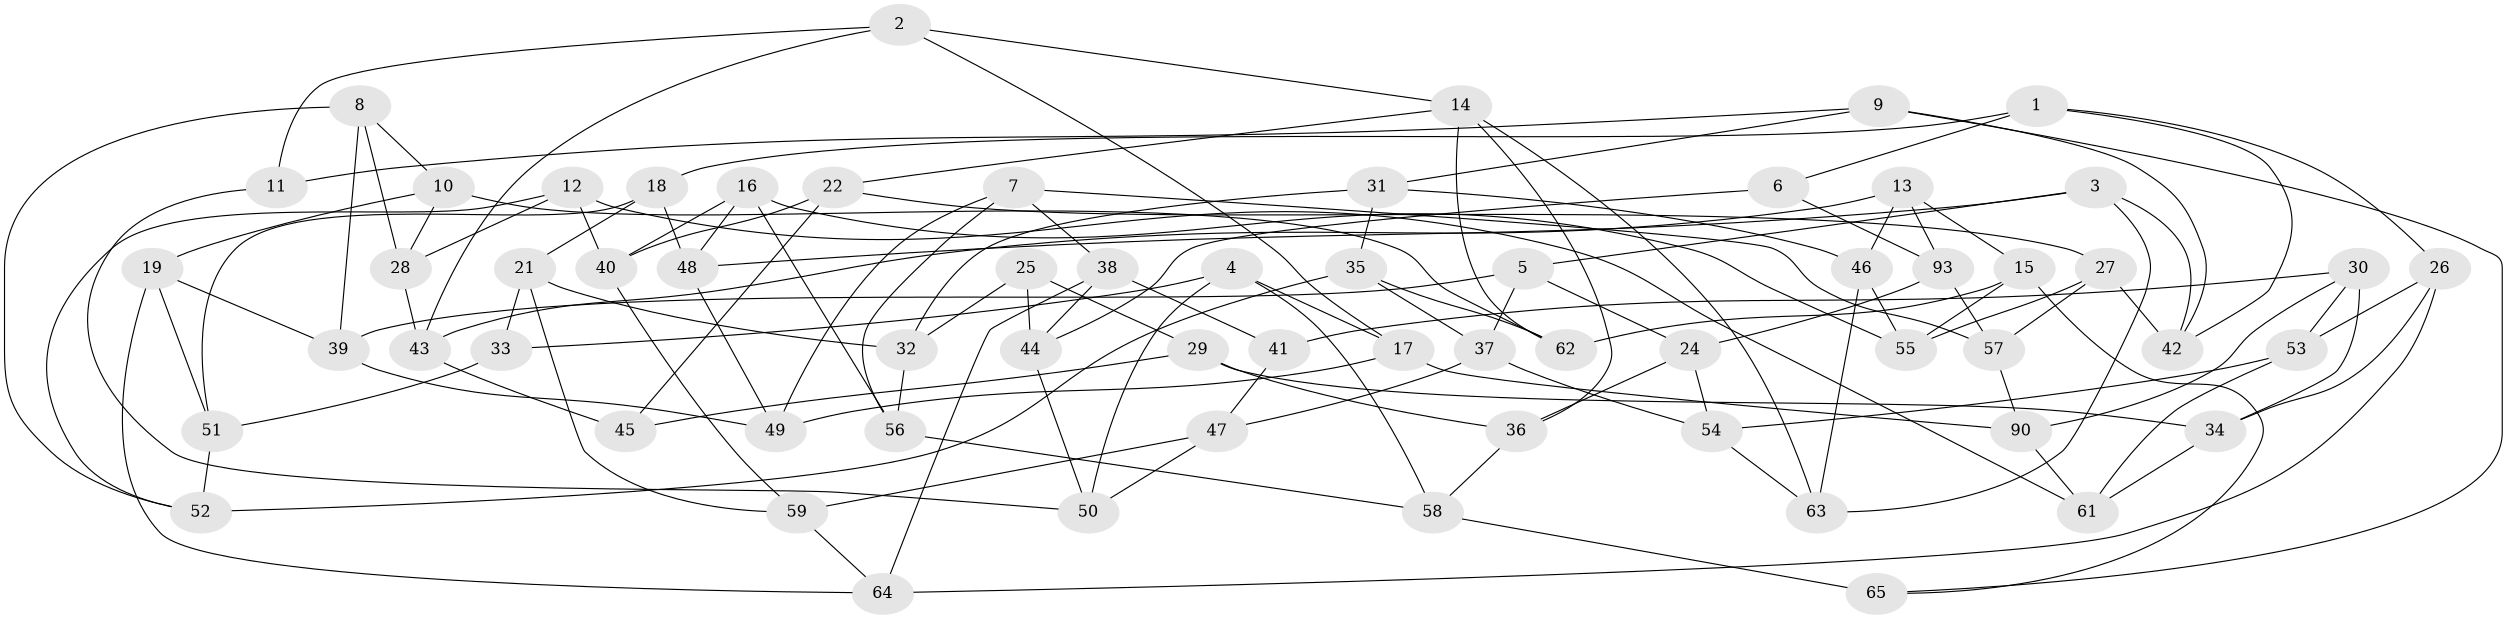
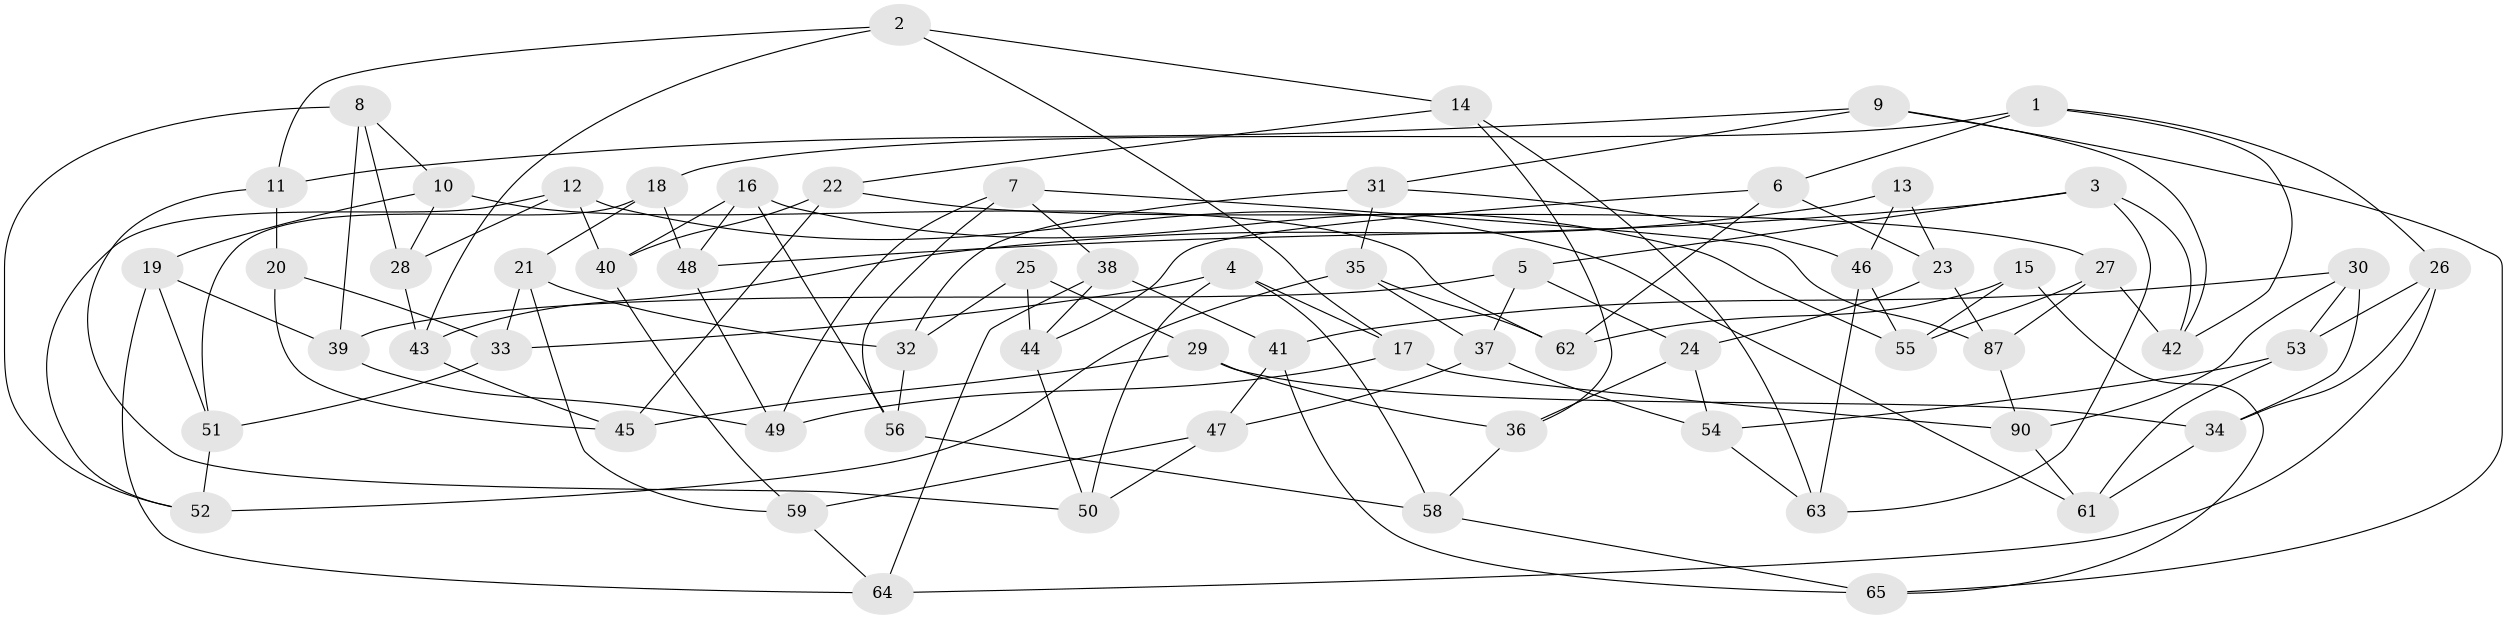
  graph {
    node [color=gray90 style=filled]
    1
    6
    18
    26
    42
-   23 [label=93]
+   23
    44
    62
    48
    21
    51
    64
    34
    53
    2
    11
    14
    17
    43
    50
+   20
    63
    22
    36
    49
    n26 [label=90]
    45
    3
    5
    24
    37
    39
    4
    33
    58
    65
    54
    47
-   57
+   57 [label=87]
    7
    38
    56
    41
    8
    10
    28
    52
    19
    9
    31
    46
    32
    35
    12
    40
    61
    59
    13
    15
    55
    27
    16
    25
    29
    30
    1 -- 6
    1 -- 18
    1 -- 26
    1 -- 42
    6 -- 23
    6 -- 44
-   14 -- 62
+   6 -- 62
    18 -- 48
    18 -- 21
    18 -- 51
    26 -- 64
    26 -- 34
    26 -- 53
    23 -- 24
    23 -- 57
    44 -- 50
    48 -- 49
    21 -- 33
    21 -- 32
    21 -- 59
    51 -- 52
    34 -- 61
    53 -- 54
    53 -- 61
    2 -- 11
    2 -- 14
    2 -- 17
    2 -- 43
    11 -- 50
+   11 -- 20
    14 -- 63
    14 -- 22
    14 -- 36
    17 -- 49
    17 -- n26
    43 -- 45
+   20 -- 45
+   20 -- 33
    22 -- 45
    22 -- 40
    22 -- 27
    36 -- 58
    n26 -- 61
    3 -- 42
    3 -- 48
    3 -- 63
    3 -- 5
    5 -- 24
    5 -- 37
    5 -- 39
    24 -- 36
    24 -- 54
    37 -- 54
    37 -- 47
    39 -- 49
    4 -- 17
    4 -- 50
    4 -- 33
    4 -- 58
    33 -- 51
    58 -- 65
    54 -- 63
    47 -- 50
    47 -- 59
    57 -- n26
    7 -- 49
    7 -- 57
    7 -- 38
    7 -- 56
    38 -- 44
    38 -- 64
    38 -- 41
    56 -- 58
+   41 -- 65
    41 -- 47
    8 -- 39
    8 -- 10
    8 -- 28
    8 -- 52
    10 -- 62
    10 -- 28
    10 -- 19
    28 -- 43
    19 -- 51
    19 -- 64
    19 -- 39
    9 -- 42
    9 -- 11
    9 -- 65
    9 -- 31
    31 -- 46
    31 -- 32
    31 -- 35
    46 -- 63
    46 -- 55
    32 -- 56
    35 -- 62
    35 -- 37
    35 -- 52
    12 -- 28
    12 -- 52
    12 -- 40
    12 -- 61
    40 -- 59
    59 -- 64
    13 -- 23
    13 -- 43
    13 -- 46
-   13 -- 15
    15 -- 62
    15 -- 65
    15 -- 55
    27 -- 42
    27 -- 57
    27 -- 55
    16 -- 48
    16 -- 56
    16 -- 40
    16 -- 55
    25 -- 44
    25 -- 32
    25 -- 29
    29 -- 34
    29 -- 36
    29 -- 45
    30 -- 34
    30 -- 53
    30 -- n26
    30 -- 41
  }
